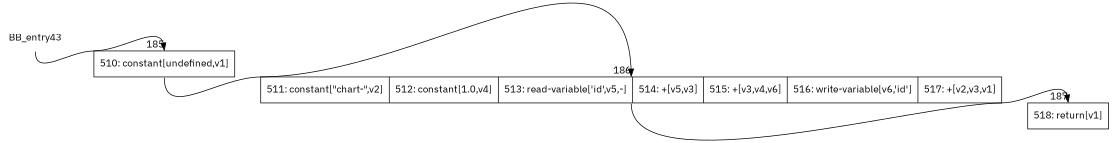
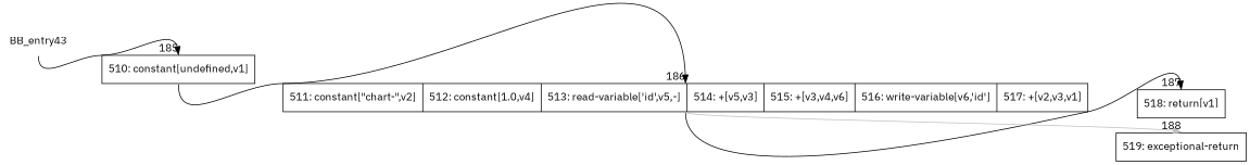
  digraph {
    fontname="IBM Plex Sans"
    rankdir=LR
    node [fontname="IBM Plex Sans" shape=record]
    edge [fontname="IBM Plex Sans" headport=n tailport=s]
    n1 [label=BB_entry43 shape=none]
    n2 [label="{510: constant[undefined,v1]}"]
    n3 [label="{511: constant[\"chart-\",v2]|512: constant[1.0,v4]|513: read-variable['id',v5,-]|514: +[v5,v3]|515: +[v3,v4,v6]|516: write-variable[v6,'id']|517: +[v2,v3,v1]}"]
    n4 [label="{518: return[v1]}"]
+   n5 [label="{519: exceptional-return}"]
    n1 -> n2 [headlabel="    185"]
    n2 -> n3 [headlabel="      186"]
    n3 -> n4 [headlabel="      187"]
+   n3 -> n5 [color=gray headlabel="      188"]
  }
